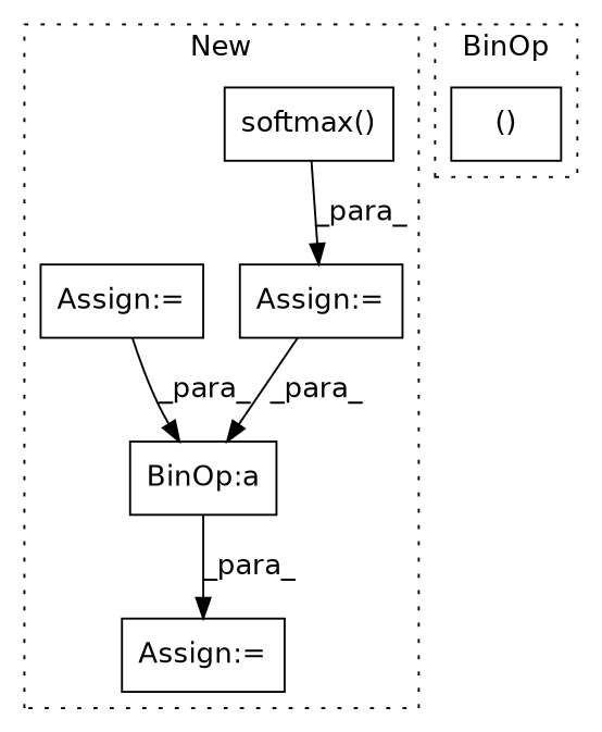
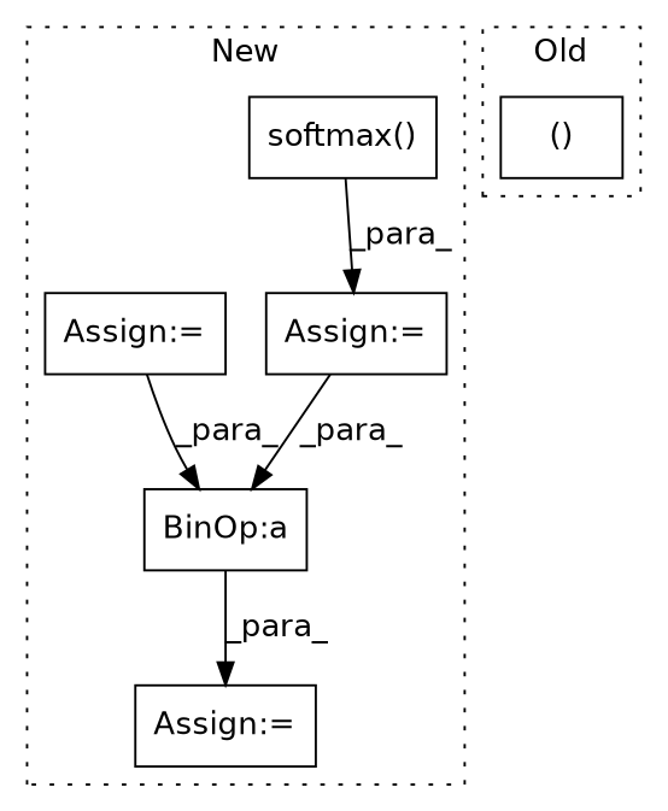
  digraph {
    fontname="DejaVu Sans"
    node [a=68 l=3 shape=box fontname="DejaVu Sans"]
    edge [fontname="DejaVu Sans"]
    n1 [a=75 l="10,7" label="softmax()" s="4848,4859"]
    n2 [label="Assign:=" s=5124]
    n3 [label="Assign:=" s=5201]
    n4 [a=82 l=23 label="BinOp:a" s=5210]
    n5 [label="Assign:=" s=5174]
    n6 [a=54 l=14 label="()" s=4787]
    subgraph cluster_1 {
      label=New
      style=dotted
      n1
      n2
      n3
      n4
      n5
    }
    subgraph cluster_2 {
-     label=BinOp
+     label=Old
      style=dotted
      n6
    }
    n1 -> n2 [label=_para_]
    n2 -> n4 [label=_para_]
    n4 -> n3 [label=_para_]
    n5 -> n4 [label=_para_]
  }
